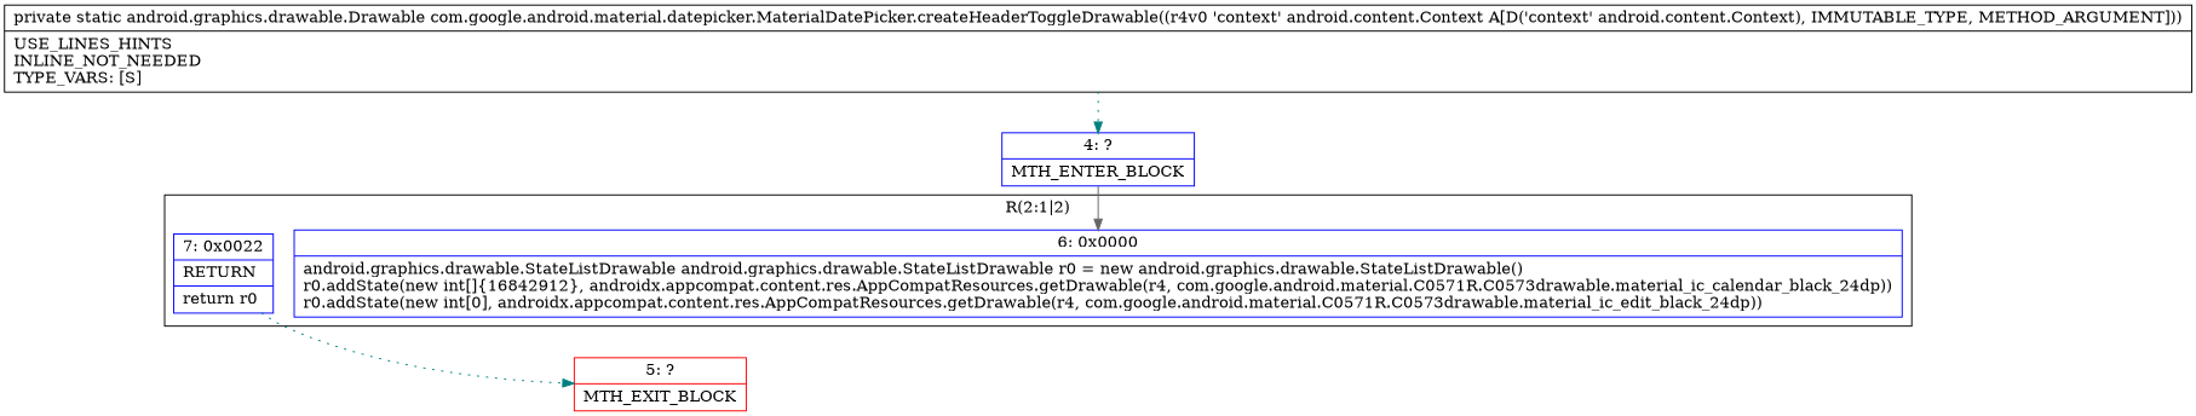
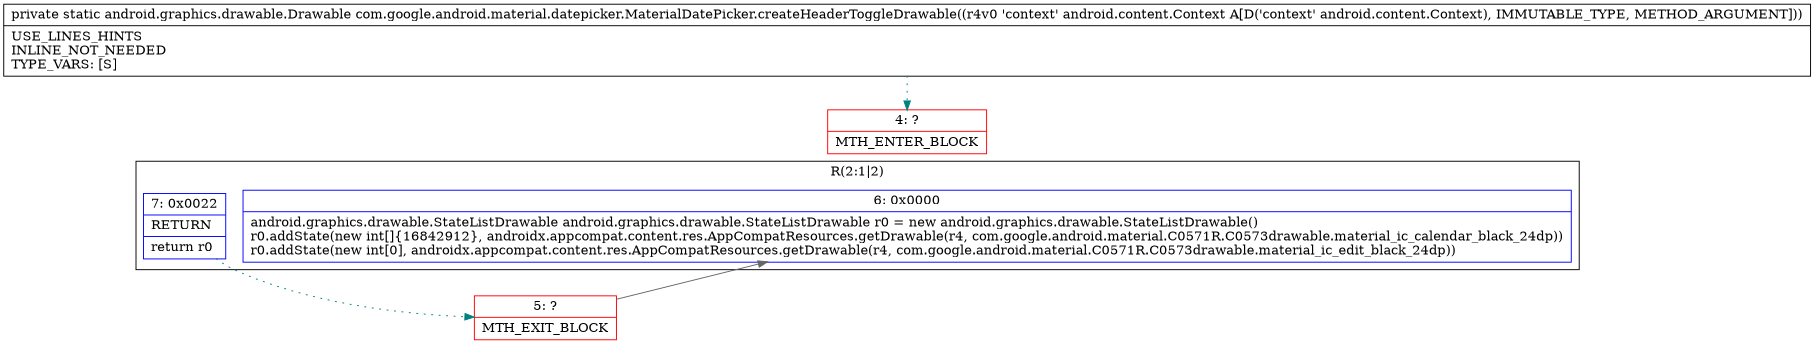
  digraph {
    node [color=blue shape=record]
    edge [color=teal style=dotted]
    n1 [label="{6\:\ 0x0000|android.graphics.drawable.StateListDrawable android.graphics.drawable.StateListDrawable r0 = new android.graphics.drawable.StateListDrawable()\lr0.addState(new int[]\{16842912\}, androidx.appcompat.content.res.AppCompatResources.getDrawable(r4, com.google.android.material.C0571R.C0573drawable.material_ic_calendar_black_24dp))\lr0.addState(new int[0], androidx.appcompat.content.res.AppCompatResources.getDrawable(r4, com.google.android.material.C0571R.C0573drawable.material_ic_edit_black_24dp))\l}"]
    n2 [label="{7\:\ 0x0022|RETURN\l|return r0\l}"]
    n3 [color=red label="{5\:\ ?|MTH_EXIT_BLOCK\l}"]
-   n4 [label="{4\:\ ?|MTH_ENTER_BLOCK\l}"]
+   n4 [color=red label="{4\:\ ?|MTH_ENTER_BLOCK\l}"]
    n5 [label="{private static android.graphics.drawable.Drawable com.google.android.material.datepicker.MaterialDatePicker.createHeaderToggleDrawable((r4v0 'context' android.content.Context A[D('context' android.content.Context), IMMUTABLE_TYPE, METHOD_ARGUMENT]))  | USE_LINES_HINTS\lINLINE_NOT_NEEDED\lTYPE_VARS: [S]\l}" color=""]
    subgraph cluster_1 {
      label="R(2:1|2)"
      n1
      n2
    }
    n2 -> n3
-   n4 -> n1 [color=gray40 style=solid]
+   n3 -> n1 [color=gray40 style=solid]
    n5 -> n4
  }
